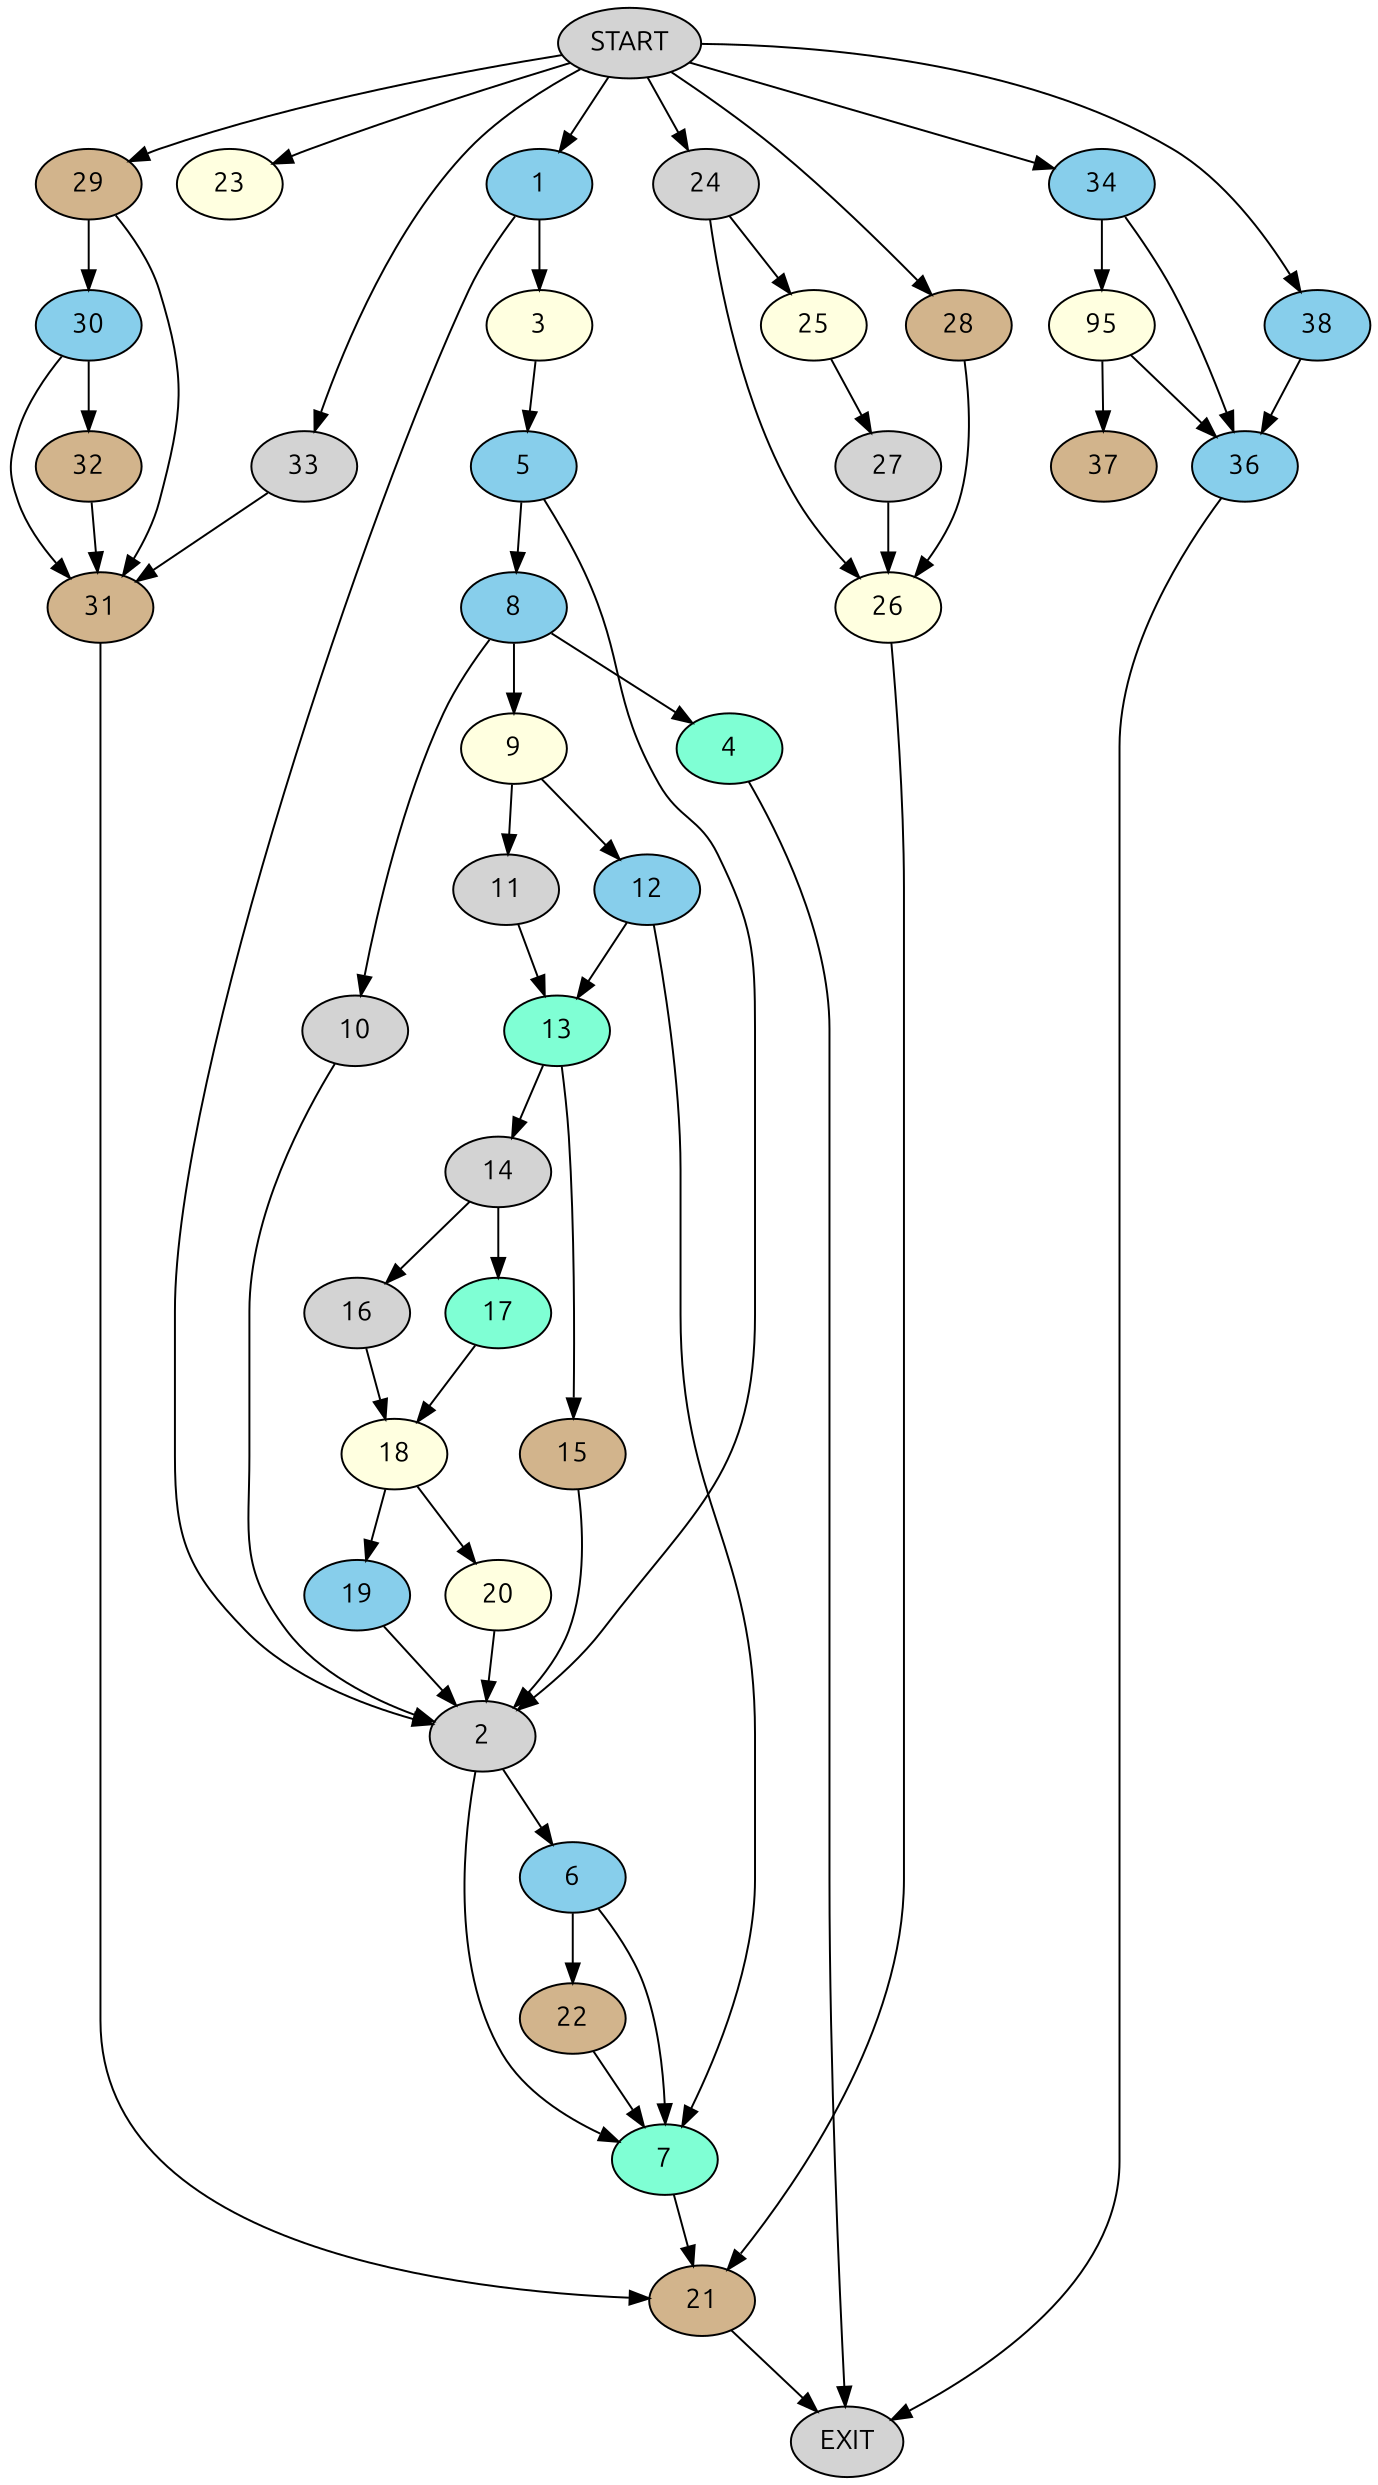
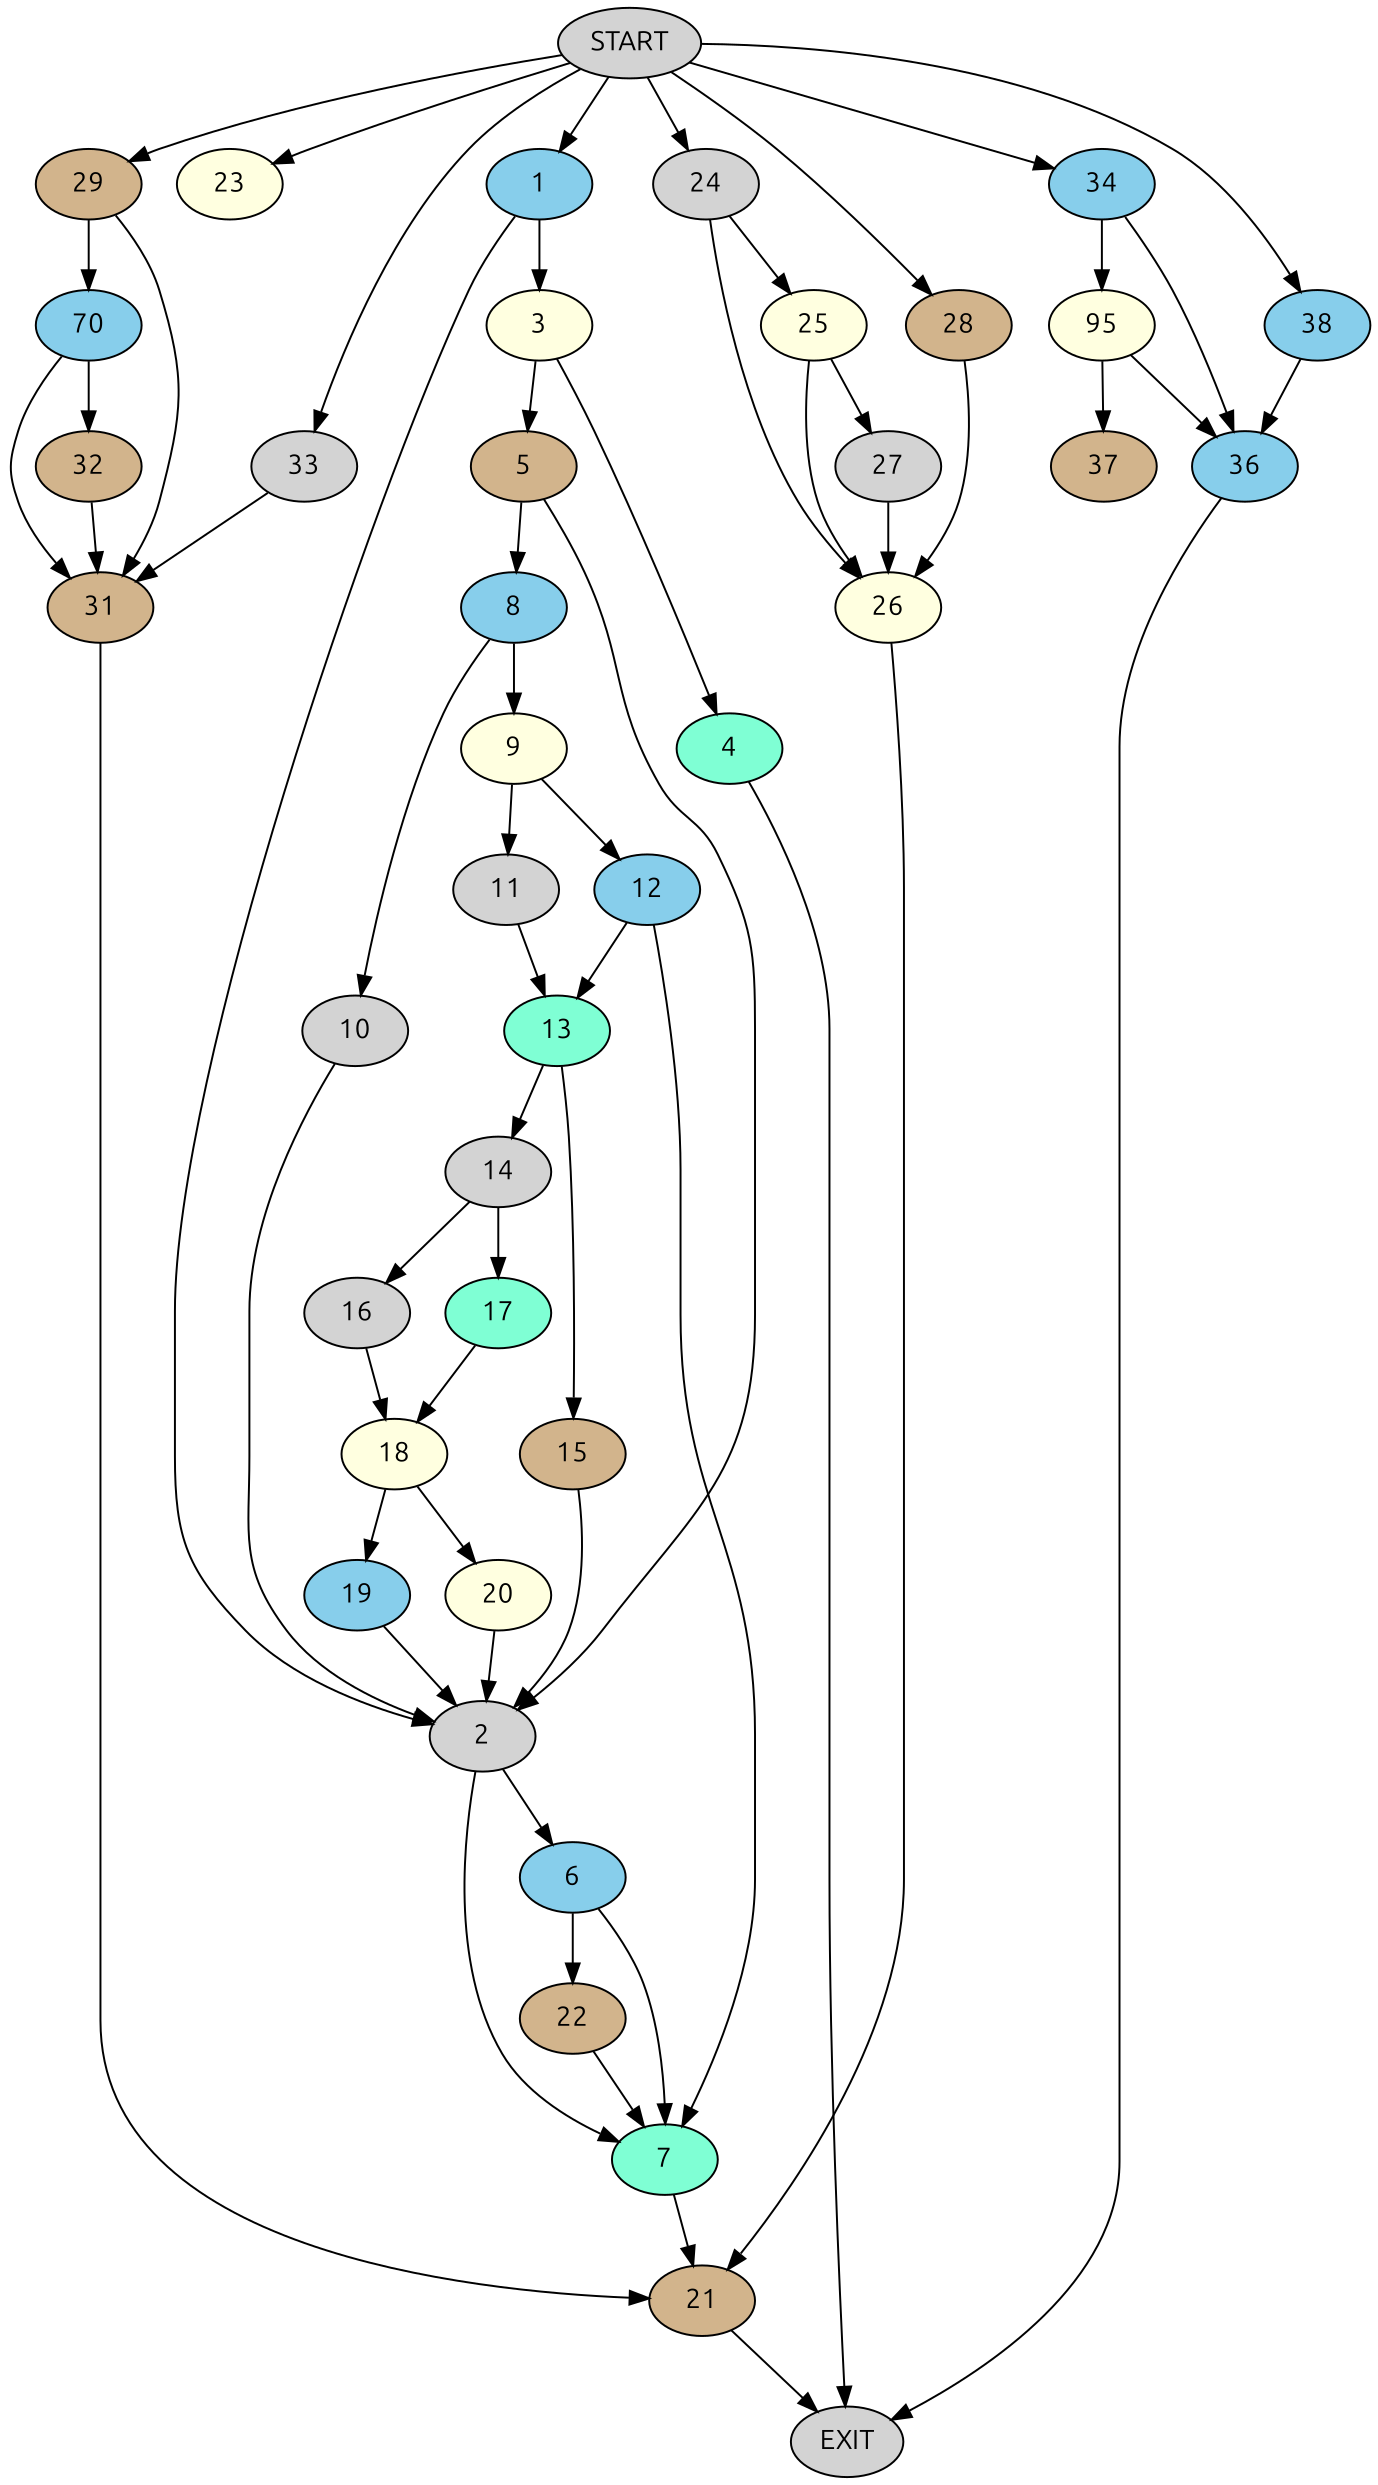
  digraph {
    fontname=Ubuntu
    node [fillcolor=lightgrey fontname=Ubuntu style=filled]
    edge [fontname=Ubuntu]
    n1 [label=START]
    1 [fillcolor=skyblue]
    23 [fillcolor=lightyellow]
    24
    28 [fillcolor=tan]
    29 [fillcolor=tan]
    33
    34 [fillcolor=skyblue]
    38 [fillcolor=skyblue]
    2
    3 [fillcolor=lightyellow]
    25 [fillcolor=lightyellow]
    26 [fillcolor=lightyellow]
-   30 [fillcolor=skyblue]
+   30 [fillcolor=skyblue label=70]
    31 [fillcolor=tan]
    n16 [fillcolor=lightyellow label=95]
    36 [fillcolor=skyblue]
    n18 [label=EXIT]
    6 [fillcolor=skyblue]
    7 [fillcolor=aquamarine]
    4 [fillcolor=aquamarine]
-   5 [fillcolor=skyblue]
+   5 [fillcolor=tan]
    22 [fillcolor=tan]
    21 [fillcolor=tan]
    8 [fillcolor=skyblue]
    9 [fillcolor=lightyellow]
    10
    11
    12 [fillcolor=skyblue]
    13 [fillcolor=aquamarine]
    14
    15 [fillcolor=tan]
    16
    17 [fillcolor=aquamarine]
    18 [fillcolor=lightyellow]
    19 [fillcolor=skyblue]
    20 [fillcolor=lightyellow]
    27
    32 [fillcolor=tan]
    37 [fillcolor=tan]
    n1 -> 1
    n1 -> 23
    n1 -> 24
    n1 -> 28
    n1 -> 29
    n1 -> 33
    n1 -> 34
    n1 -> 38
    1 -> 2
    1 -> 3
    24 -> 25
    24 -> 26
    28 -> 26
    29 -> 30
    29 -> 31
    33 -> 31
    34 -> n16
    34 -> 36
    38 -> 36
    2 -> 6
    2 -> 7
-   8 -> 4
+   3 -> 4
    3 -> 5
+   25 -> 26
    25 -> 27
    26 -> 21
    30 -> 31
    30 -> 32
    31 -> 21
    n16 -> 36
    n16 -> 37
    36 -> n18
    6 -> 7
    6 -> 22
    7 -> 21
    4 -> n18
    5 -> 2
    5 -> 8
    22 -> 7
    21 -> n18
    8 -> 9
    8 -> 10
    9 -> 11
    9 -> 12
    10 -> 2
    11 -> 13
    12 -> 7
    12 -> 13
    13 -> 14
    13 -> 15
    14 -> 16
    14 -> 17
    15 -> 2
    16 -> 18
    17 -> 18
    18 -> 19
    18 -> 20
    19 -> 2
    20 -> 2
    27 -> 26
    32 -> 31
  }
